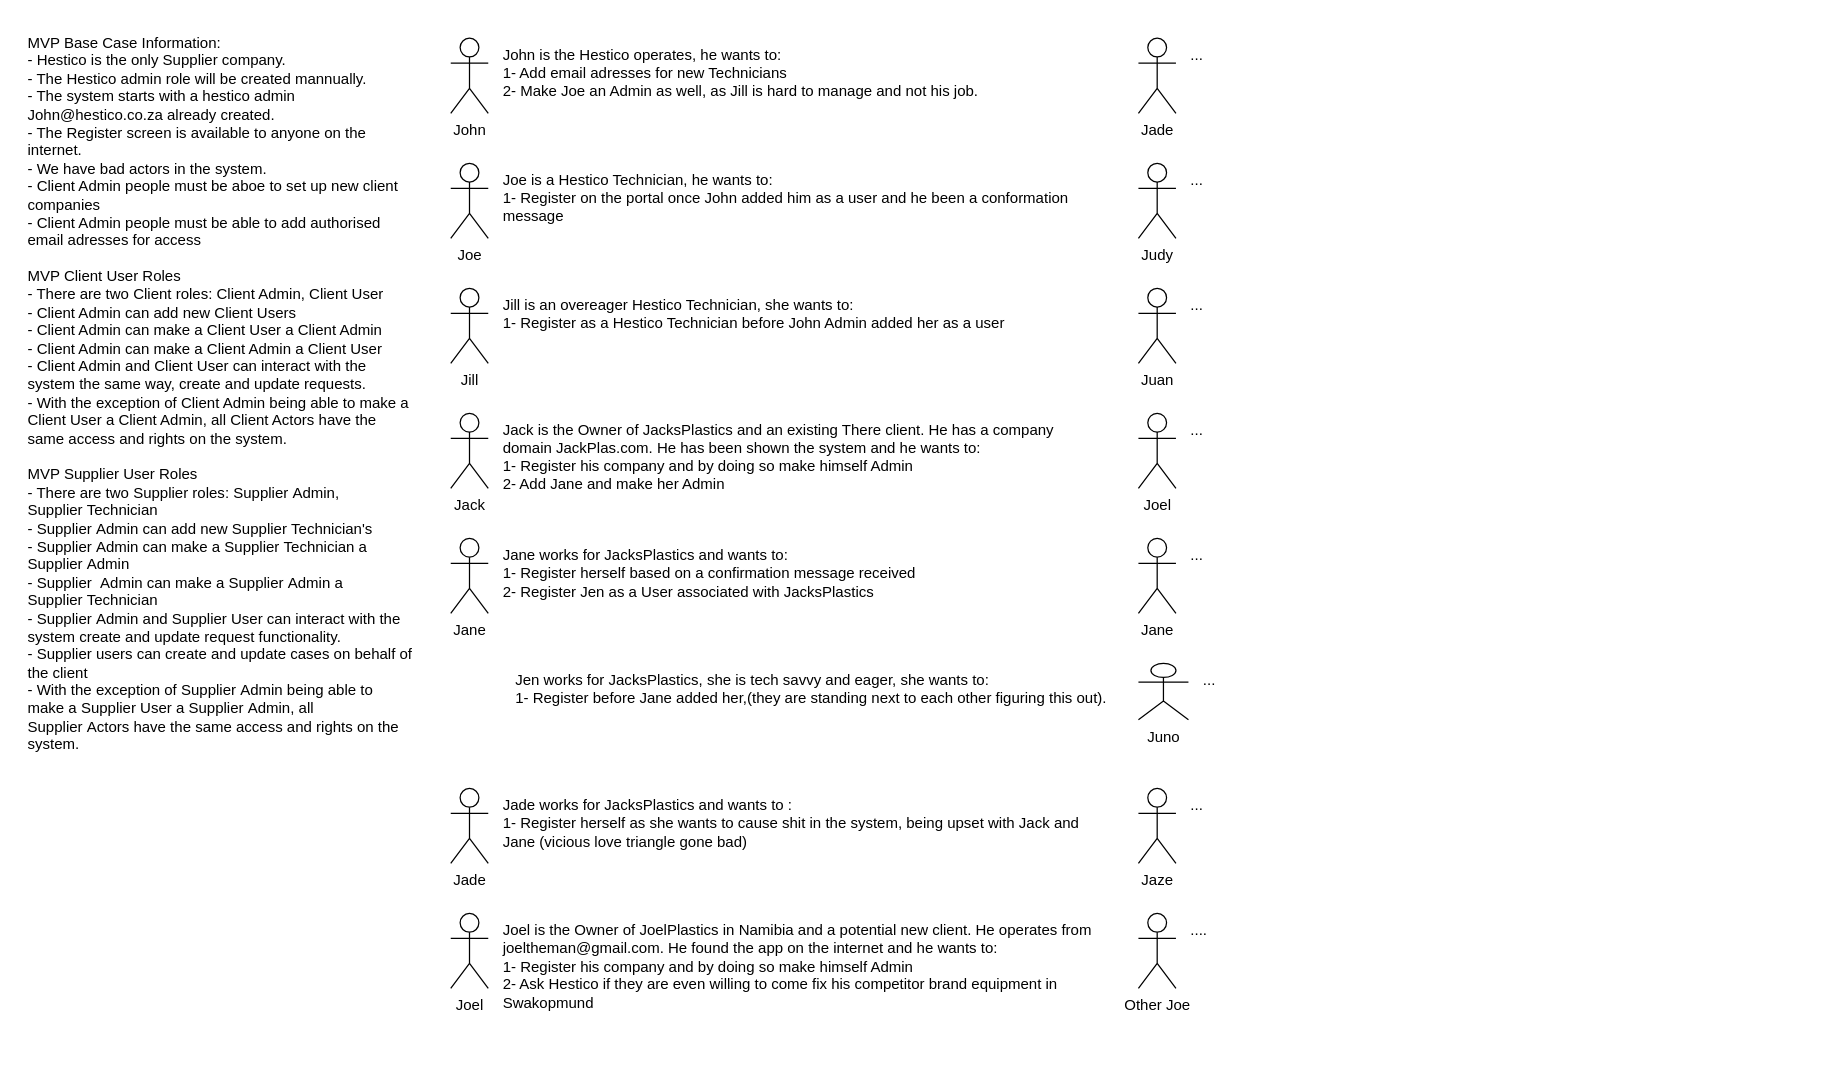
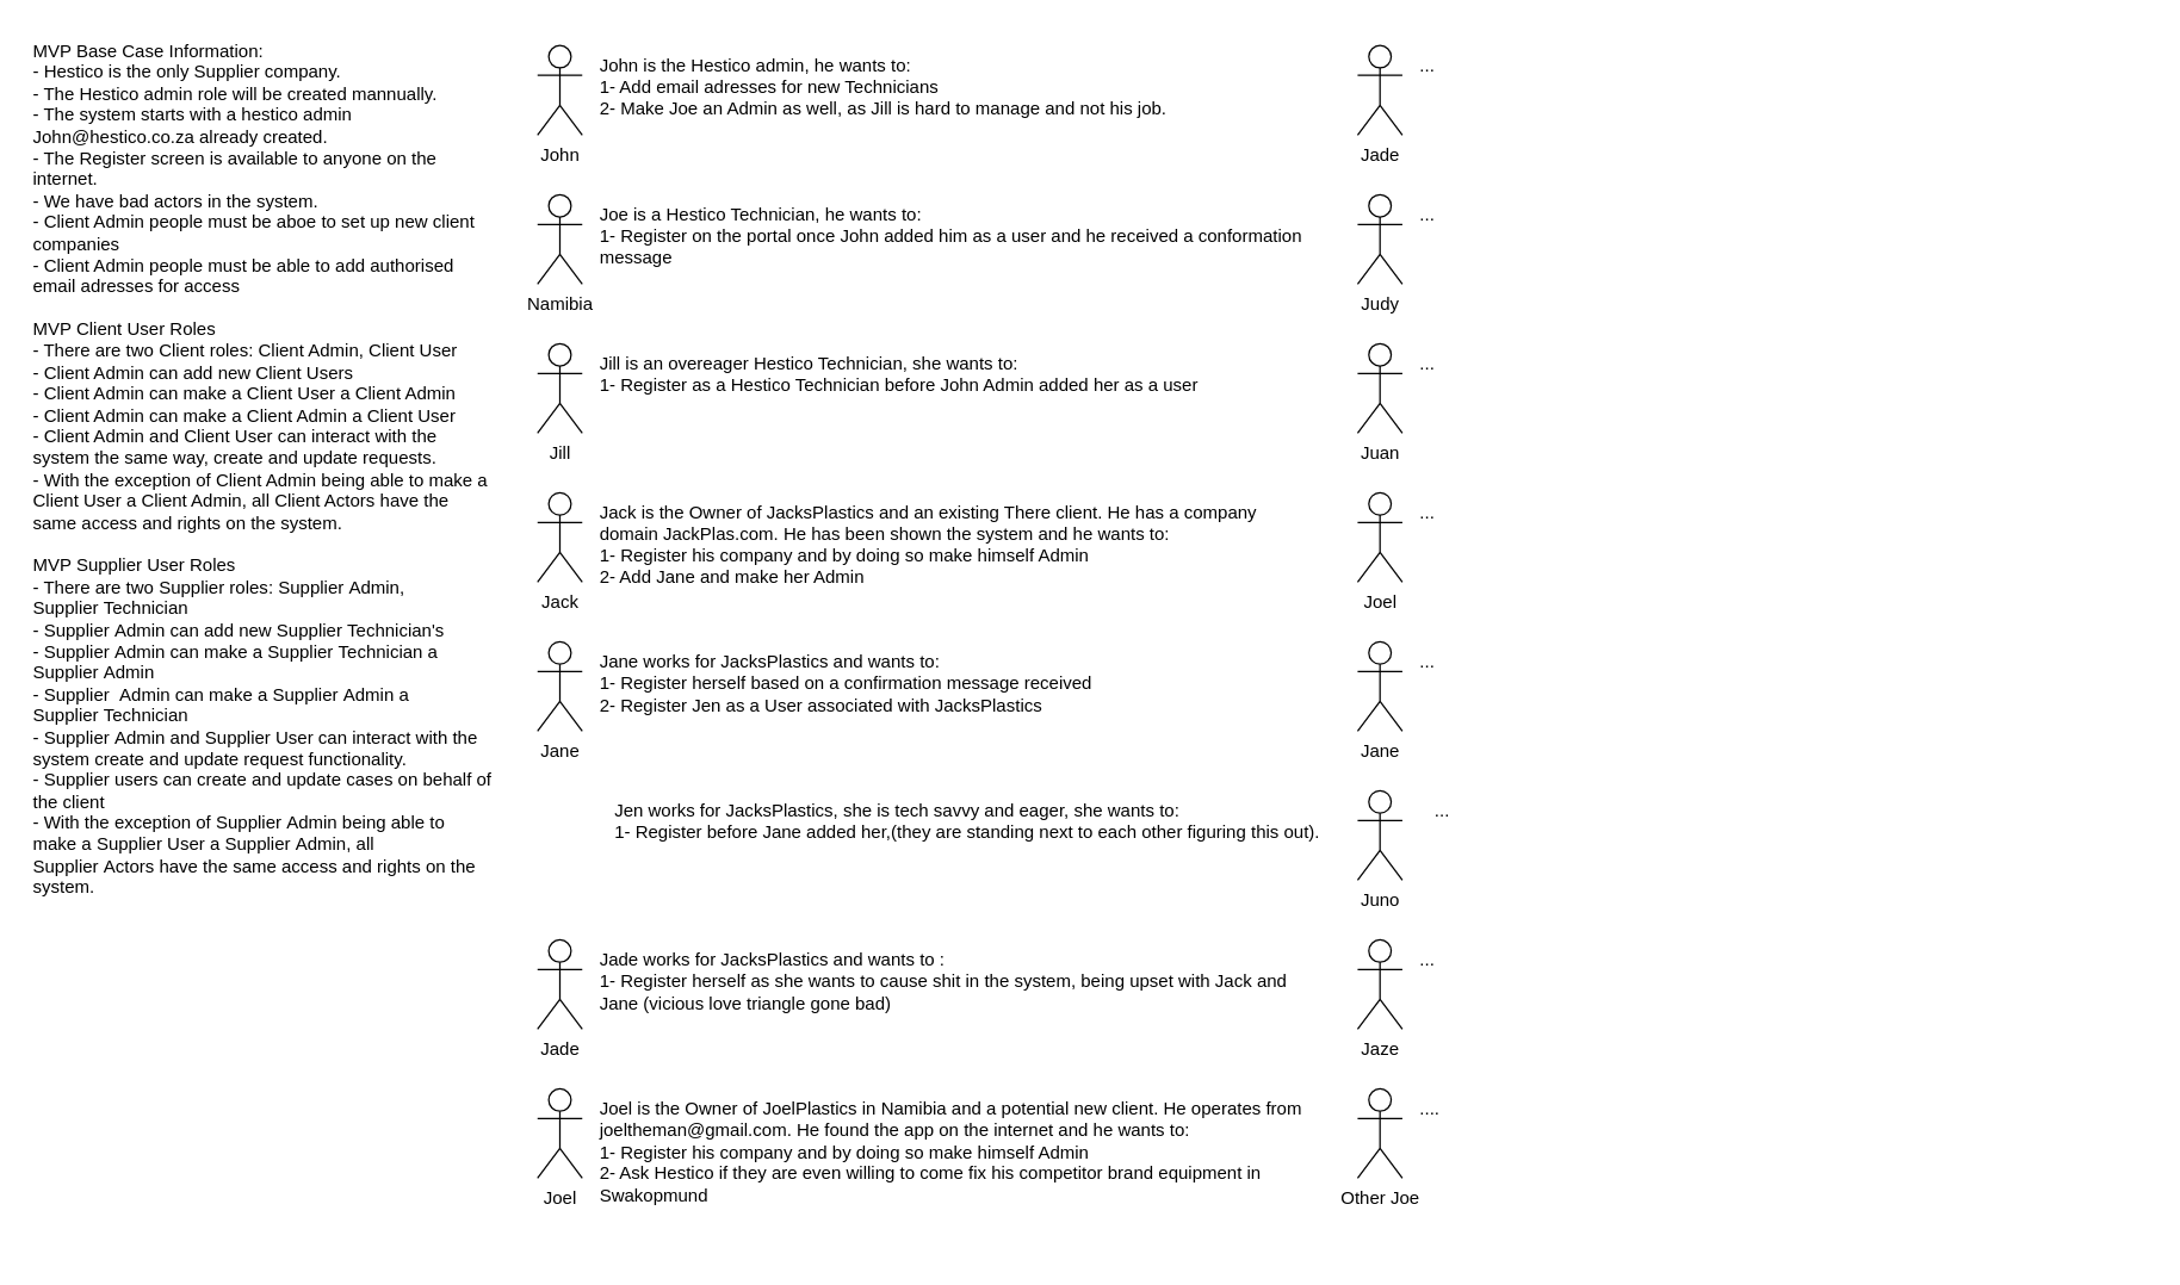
  <mxCell id="0" />
  <mxCell id="1" parent="0" />
  <mxCell id="2" value="John" style="shape=umlActor;verticalLabelPosition=bottom;verticalAlign=top;html=1;" parent="1" vertex="1"><mxGeometry x="360" y="30" width="30" height="60" as="geometry" /></mxCell>
- <mxCell id="3" value="Joe" style="shape=umlActor;verticalLabelPosition=bottom;verticalAlign=top;html=1;" parent="1" vertex="1"><mxGeometry x="360" y="130" width="30" height="60" as="geometry" /></mxCell>
+ <mxCell id="3" value="Namibia" style="shape=umlActor;verticalLabelPosition=bottom;verticalAlign=top;html=1;" parent="1" vertex="1"><mxGeometry x="360" y="130" width="30" height="60" as="geometry" /></mxCell>
  <mxCell id="4" value="Jill" style="shape=umlActor;verticalLabelPosition=bottom;verticalAlign=top;html=1;" parent="1" vertex="1"><mxGeometry x="360" y="230" width="30" height="60" as="geometry" /></mxCell>
  <mxCell id="5" value="Jack" style="shape=umlActor;verticalLabelPosition=bottom;verticalAlign=top;html=1;" parent="1" vertex="1"><mxGeometry x="360" y="330" width="30" height="60" as="geometry" /></mxCell>
  <mxCell id="6" value="Jane" style="shape=umlActor;verticalLabelPosition=bottom;verticalAlign=top;html=1;" parent="1" vertex="1"><mxGeometry x="360" y="430" width="30" height="60" as="geometry" /></mxCell>
  <mxCell id="7" value="Jade" style="shape=umlActor;verticalLabelPosition=bottom;verticalAlign=top;html=1;" parent="1" vertex="1"><mxGeometry x="360" y="630" width="30" height="60" as="geometry" /></mxCell>
  <mxCell id="8" value="MVP Base Case Information:&lt;br&gt;- Hestico is the only Supplier company. &lt;br&gt;- The Hestico admin role will be created mannually.&lt;br&gt;- The system starts with a hestico admin John@hestico.co.za already created.&lt;br&gt;- The Register screen is available to anyone on the internet.&lt;br&gt;- We have bad actors in the system.&amp;nbsp;&lt;br&gt;- Client Admin people must be aboe to set up new client companies&lt;br&gt;- Client Admin people must be able to add authorised email adresses for access&lt;br&gt;&lt;br&gt;MVP Client User Roles&lt;br&gt;- There are two Client roles: Client Admin, Client User&lt;br&gt;- Client Admin can add new Client Users&lt;br&gt;- Client Admin can make a Client User a Client Admin&lt;br&gt;- Client Admin can make a Client Admin a Client User&lt;br&gt;- Client Admin and Client User can interact with the system the same way, create and update requests.&amp;nbsp;&lt;br&gt;- With the exception of Client Admin being able to make a Client User a Client Admin, all Client Actors have the same access and rights on the system.&amp;nbsp;&lt;br&gt;&lt;br&gt;MVP Supplier User Roles&lt;br&gt;- There are two Supplier&amp;nbsp;roles: Supplier&amp;nbsp;Admin, Supplier&amp;nbsp;Technician&lt;br style=&quot;border-color: var(--border-color);&quot;&gt;- Supplier&amp;nbsp;Admin can add new Supplier&amp;nbsp;Technician's&lt;br style=&quot;border-color: var(--border-color);&quot;&gt;- Supplier&amp;nbsp;Admin can make a Supplier&amp;nbsp;Technician&amp;nbsp;a Supplier&amp;nbsp;Admin&lt;br style=&quot;border-color: var(--border-color);&quot;&gt;- Supplier&amp;nbsp;&amp;nbsp;Admin can make a Supplier&amp;nbsp;Admin a Supplier&amp;nbsp;Technician&lt;br style=&quot;border-color: var(--border-color);&quot;&gt;- Supplier&amp;nbsp;Admin and Supplier&amp;nbsp;User can interact with the system create and update request functionality.&amp;nbsp;&lt;br&gt;- Supplier users can create and update cases on behalf of the client&lt;br style=&quot;border-color: var(--border-color);&quot;&gt;- With the exception of Supplier&amp;nbsp;Admin being able to make a Supplier&amp;nbsp;User a Supplier&amp;nbsp;Admin, all Supplier&amp;nbsp;Actors have the same access and rights on the system." style="text;html=1;strokeColor=none;fillColor=none;align=left;verticalAlign=top;whiteSpace=wrap;rounded=0;" parent="1" vertex="1"><mxGeometry x="20" y="20" width="310" height="820" as="geometry" /></mxCell>
- <mxCell id="9" value="John is the Hestico operates, he wants to:&amp;nbsp;&lt;br&gt;1- Add email adresses for new Technicians&lt;br&gt;2- Make Joe an Admin as well, as Jill is hard to manage and not his job." style="text;html=1;strokeColor=none;fillColor=none;align=left;verticalAlign=top;whiteSpace=wrap;rounded=0;" parent="1" vertex="1"><mxGeometry x="400" y="30" width="480" height="80" as="geometry" /></mxCell>
- <mxCell id="10" value="Joe is a Hestico Technician, he wants to:&amp;nbsp;&lt;br&gt;1- Register on the portal once John added him as a user and he been a conformation message" style="text;html=1;strokeColor=none;fillColor=none;align=left;verticalAlign=top;whiteSpace=wrap;rounded=0;" parent="1" vertex="1"><mxGeometry x="400" y="130" width="480" height="80" as="geometry" /></mxCell>
+ <mxCell id="9" value="John is the Hestico admin, he wants to:&amp;nbsp;&lt;br&gt;1- Add email adresses for new Technicians&lt;br&gt;2- Make Joe an Admin as well, as Jill is hard to manage and not his job." style="text;html=1;strokeColor=none;fillColor=none;align=left;verticalAlign=top;whiteSpace=wrap;rounded=0;" parent="1" vertex="1"><mxGeometry x="400" y="30" width="480" height="80" as="geometry" /></mxCell>
+ <mxCell id="10" value="Joe is a Hestico Technician, he wants to:&amp;nbsp;&lt;br&gt;1- Register on the portal once John added him as a user and he received a conformation message" style="text;html=1;strokeColor=none;fillColor=none;align=left;verticalAlign=top;whiteSpace=wrap;rounded=0;" parent="1" vertex="1"><mxGeometry x="400" y="130" width="480" height="80" as="geometry" /></mxCell>
  <mxCell id="11" value="Jill is an overeager Hestico Technician, she wants to:&amp;nbsp;&lt;br&gt;1- Register as a Hestico Technician before John Admin added her as a user&lt;span style=&quot;color: rgba(0, 0, 0, 0); font-family: monospace; font-size: 0px;&quot;&gt;%3CmxGraphModel%3E%3Croot%3E%3CmxCell%20id%3D%220%22%2F%3E%3CmxCell%20id%3D%221%22%20parent%3D%220%22%2F%3E%3CmxCell%20id%3D%222%22%20value%3D%22John%20is%20the%20Hestico%20admin%2C%20he%20wants%20to%3A%26amp%3Bnbsp%3B%26lt%3Bbr%26gt%3B1-%20Add%20email%20adresses%20for%20new%20Technicians%22%20style%3D%22text%3Bhtml%3D1%3BstrokeColor%3Dnone%3BfillColor%3Dnone%3Balign%3Dleft%3BverticalAlign%3Dtop%3BwhiteSpace%3Dwrap%3Brounded%3D0%3B%22%20vertex%3D%221%22%20parent%3D%221%22%3E%3CmxGeometry%20x%3D%22440%22%20y%3D%2240%22%20width%3D%22480%22%20height%3D%2280%22%20as%3D%22geometry%22%2F%3E%3C%2FmxCell%3E%3C%2Froot%3E%3C%2FmxGraphModel%3E&lt;/span&gt;" style="text;html=1;strokeColor=none;fillColor=none;align=left;verticalAlign=top;whiteSpace=wrap;rounded=0;" parent="1" vertex="1"><mxGeometry x="400" y="230" width="480" height="80" as="geometry" /></mxCell>
  <mxCell id="12" value="Jack is the Owner of JacksPlastics and an existing There client. He has a company domain JackPlas.com. He has been shown the system and he wants to:&amp;nbsp;&lt;br&gt;1- Register his company and by doing so make himself Admin&lt;br&gt;2- Add Jane and make her Admin" style="text;html=1;strokeColor=none;fillColor=none;align=left;verticalAlign=top;whiteSpace=wrap;rounded=0;" parent="1" vertex="1"><mxGeometry x="400" y="330" width="480" height="80" as="geometry" /></mxCell>
  <mxCell id="13" value="Jane works for JacksPlastics and wants to:&amp;nbsp;&lt;br&gt;1- Register herself based on a confirmation message received&lt;br&gt;2- Register Jen as a User associated with JacksPlastics" style="text;html=1;strokeColor=none;fillColor=none;align=left;verticalAlign=top;whiteSpace=wrap;rounded=0;" parent="1" vertex="1"><mxGeometry x="400" y="430" width="480" height="80" as="geometry" /></mxCell>
  <mxCell id="14" value="Joel" style="shape=umlActor;verticalLabelPosition=bottom;verticalAlign=top;html=1;" parent="1" vertex="1"><mxGeometry x="360" y="730" width="30" height="60" as="geometry" /></mxCell>
  <mxCell id="15" value="Joel is the Owner of JoelPlastics in Namibia and a potential new client. He operates from joeltheman@gmail.com. He found the app on the internet and he wants to:&amp;nbsp;&lt;br&gt;1- Register his company and by doing so make himself Admin&lt;br&gt;2- Ask Hestico if they are even willing to come fix his competitor brand equipment in Swakopmund" style="text;html=1;strokeColor=none;fillColor=none;align=left;verticalAlign=top;whiteSpace=wrap;rounded=0;" parent="1" vertex="1"><mxGeometry x="400" y="730" width="480" height="80" as="geometry" /></mxCell>
  <mxCell id="16" value="Jade works for JacksPlastics and wants to :&amp;nbsp;&lt;br&gt;1- Register herself as she wants to cause shit in the system, being upset with Jack and Jane (vicious love triangle gone bad)" style="text;html=1;strokeColor=none;fillColor=none;align=left;verticalAlign=top;whiteSpace=wrap;rounded=0;" parent="1" vertex="1"><mxGeometry x="400" y="630" width="480" height="80" as="geometry" /></mxCell>
  <mxCell id="17" value="Jen works for JacksPlastics, she is tech savvy and eager,&amp;nbsp;she wants to:&amp;nbsp;&lt;br&gt;1- Register before Jane added her,(they are standing next to each other figuring this out)." style="text;html=1;strokeColor=none;fillColor=none;align=left;verticalAlign=top;whiteSpace=wrap;rounded=0;" parent="1" vertex="1"><mxGeometry x="410" y="530" width="480" height="80" as="geometry" /></mxCell>
  <mxCell id="18" value="Jade" style="shape=umlActor;verticalLabelPosition=bottom;verticalAlign=top;html=1;" parent="1" vertex="1"><mxGeometry x="910" y="30" width="30" height="60" as="geometry" /></mxCell>
  <mxCell id="19" value="Judy" style="shape=umlActor;verticalLabelPosition=bottom;verticalAlign=top;html=1;" parent="1" vertex="1"><mxGeometry x="910" y="130" width="30" height="60" as="geometry" /></mxCell>
  <mxCell id="20" value="Juan" style="shape=umlActor;verticalLabelPosition=bottom;verticalAlign=top;html=1;" parent="1" vertex="1"><mxGeometry x="910" y="230" width="30" height="60" as="geometry" /></mxCell>
  <mxCell id="21" value="Joel" style="shape=umlActor;verticalLabelPosition=bottom;verticalAlign=top;html=1;" parent="1" vertex="1"><mxGeometry x="910" y="330" width="30" height="60" as="geometry" /></mxCell>
  <mxCell id="22" value="Jane" style="shape=umlActor;verticalLabelPosition=bottom;verticalAlign=top;html=1;" parent="1" vertex="1"><mxGeometry x="910" y="430" width="30" height="60" as="geometry" /></mxCell>
- <mxCell id="23" value="Juno" style="shape=umlActor;verticalLabelPosition=bottom;verticalAlign=top;html=1;" parent="1" vertex="1"><mxGeometry x="910" y="530" width="40" height="45" as="geometry" /></mxCell>
+ <mxCell id="23" value="Juno" style="shape=umlActor;verticalLabelPosition=bottom;verticalAlign=top;html=1;" parent="1" vertex="1"><mxGeometry x="910" y="530" width="30" height="60" as="geometry" /></mxCell>
  <mxCell id="24" value="Jaze" style="shape=umlActor;verticalLabelPosition=bottom;verticalAlign=top;html=1;" parent="1" vertex="1"><mxGeometry x="910" y="630" width="30" height="60" as="geometry" /></mxCell>
  <mxCell id="25" value="..." style="text;html=1;strokeColor=none;fillColor=none;align=left;verticalAlign=top;whiteSpace=wrap;rounded=0;" parent="1" vertex="1"><mxGeometry x="950" y="30" width="480" height="80" as="geometry" /></mxCell>
  <mxCell id="26" value="..." style="text;html=1;strokeColor=none;fillColor=none;align=left;verticalAlign=top;whiteSpace=wrap;rounded=0;" parent="1" vertex="1"><mxGeometry x="950" y="130" width="480" height="80" as="geometry" /></mxCell>
  <mxCell id="27" value="..." style="text;html=1;strokeColor=none;fillColor=none;align=left;verticalAlign=top;whiteSpace=wrap;rounded=0;" parent="1" vertex="1"><mxGeometry x="950" y="230" width="480" height="80" as="geometry" /></mxCell>
  <mxCell id="28" value="..." style="text;html=1;strokeColor=none;fillColor=none;align=left;verticalAlign=top;whiteSpace=wrap;rounded=0;" parent="1" vertex="1"><mxGeometry x="950" y="330" width="480" height="80" as="geometry" /></mxCell>
  <mxCell id="29" value="..." style="text;html=1;strokeColor=none;fillColor=none;align=left;verticalAlign=top;whiteSpace=wrap;rounded=0;" parent="1" vertex="1"><mxGeometry x="950" y="430" width="480" height="80" as="geometry" /></mxCell>
  <mxCell id="30" value="Other Joe" style="shape=umlActor;verticalLabelPosition=bottom;verticalAlign=top;html=1;" parent="1" vertex="1"><mxGeometry x="910" y="730" width="30" height="60" as="geometry" /></mxCell>
  <mxCell id="31" value="...." style="text;html=1;strokeColor=none;fillColor=none;align=left;verticalAlign=top;whiteSpace=wrap;rounded=0;" parent="1" vertex="1"><mxGeometry x="950" y="730" width="480" height="80" as="geometry" /></mxCell>
  <mxCell id="32" value="..." style="text;html=1;strokeColor=none;fillColor=none;align=left;verticalAlign=top;whiteSpace=wrap;rounded=0;" parent="1" vertex="1"><mxGeometry x="950" y="630" width="480" height="80" as="geometry" /></mxCell>
  <mxCell id="33" value="..." style="text;html=1;strokeColor=none;fillColor=none;align=left;verticalAlign=top;whiteSpace=wrap;rounded=0;" parent="1" vertex="1"><mxGeometry x="960" y="530" width="480" height="80" as="geometry" /></mxCell>
